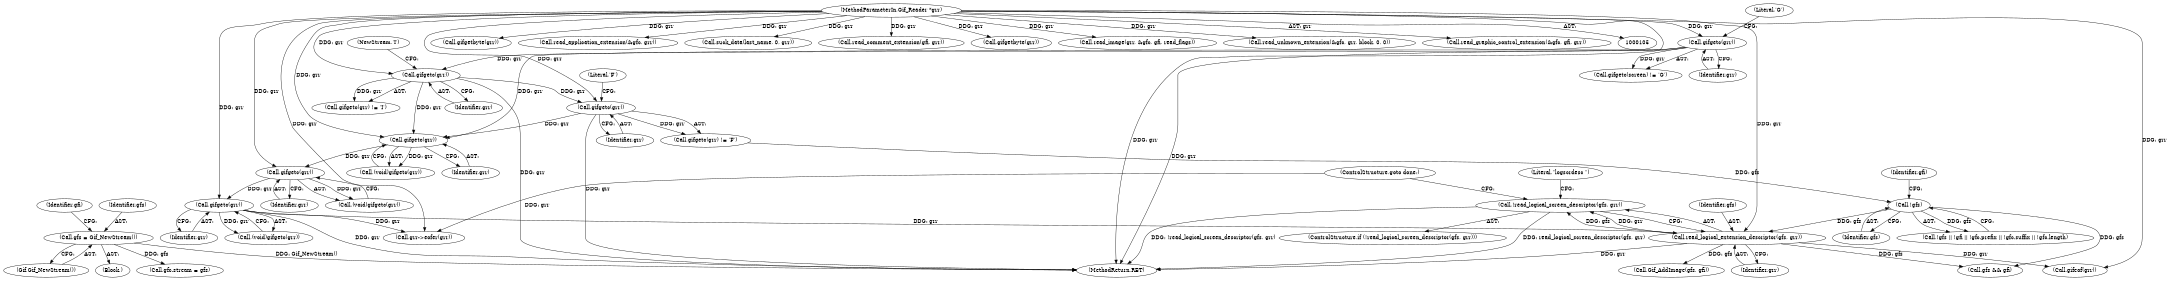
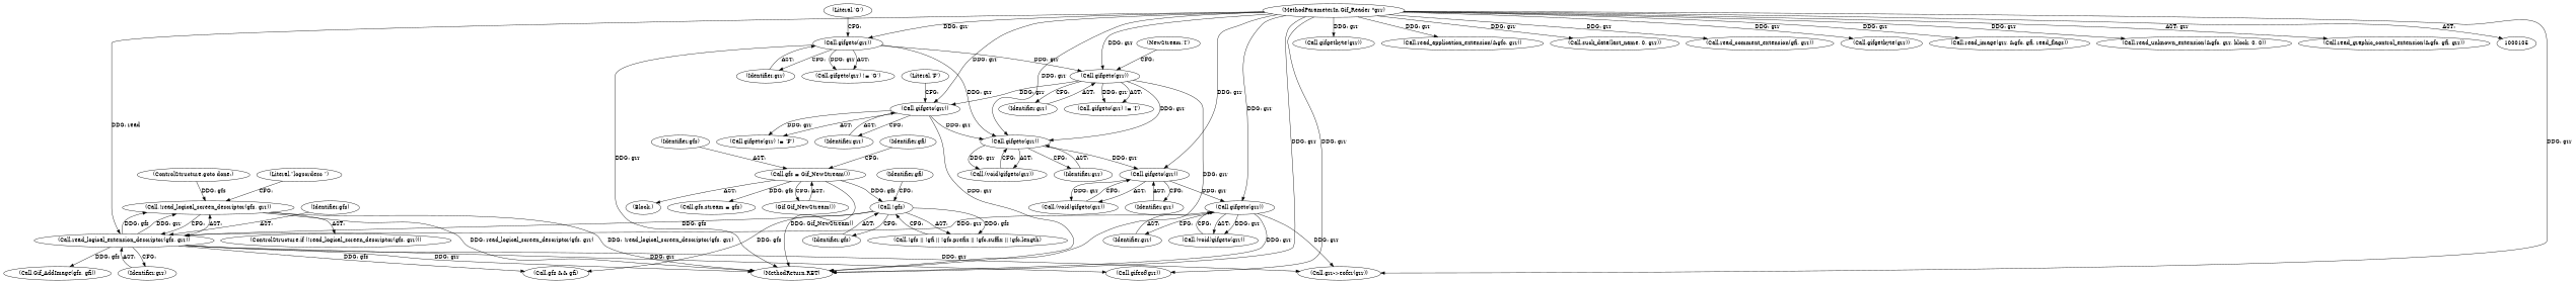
  digraph {
    n1 [label="(Call,!read_logical_screen_descriptor(gfs, grr))"]
    n2 [label="(Call,read_logical_extension_descriptor(gfs, grr))"]
    n3 [label="(MethodReturn,RET)"]
    n4 [label="(ControlStructure,if (!read_logical_screen_descriptor(gfs, grr)))"]
    n5 [label="(Call,gfs && gfi)"]
    n6 [label="(Call,Gif_AddImage(gfs, gfi))"]
    n7 [label="(Identifier,grr)"]
    n8 [label="(Call,gifeof(grr))"]
    n9 [label="(Call,grr->eofer(grr))"]
    n10 [label="(Call,!gfs)"]
    n11 [label="(Identifier,gfs)"]
    n12 [label="(Call,!gfs || !gfi || !gfc.prefix || !gfc.suffix || !gfc.length)"]
    n13 [label="(Call,gfs = Gif_NewStream())"]
    n14 [label="(Gif,Gif_NewStream())"]
    n15 [label="(Block,)"]
    n16 [label="(Call,gfc.stream = gfs)"]
    n17 [label="(Call,gifgetc(grr))"]
    n18 [label="(Identifier,grr)"]
    n19 [label="(Call,(void)gifgetc(grr))"]
    n20 [label="(Call,gifgetc(grr))"]
    n21 [label="(Identifier,grr)"]
    n22 [label="(Call,(void)gifgetc(grr))"]
    n23 [label="(Call,gifgetc(grr))"]
    n24 [label="(Identifier,grr)"]
    n25 [label="(Call,(void)gifgetc(grr))"]
    n26 [label="(Call,gifgetc(grr))"]
    n27 [label="(Call,gifgetc(grr))"]
    n28 [label="(Call,gifgetc(grr) != 'I')"]
    n29 [label="(Identifier,grr)"]
    n30 [label="(Call,gifgetc(grr) != 'F')"]
    n31 [label="(Identifier,grr)"]
    n32 [label="(Call,gifgetc(grr))"]
    n33 [label="(Identifier,grr)"]
-   n34 [label="(Call,gifgetc(screen) != 'G')"]
+   n34 [label="(Call,gifgetc(grr) != 'G')"]
    n35 [label="(MethodParameterIn,Gif_Reader *grr)"]
    n36 [label="(Call,gifgetbyte(grr))"]
    n37 [label="(Call,read_application_extension(&gfc, grr))"]
    n38 [label="(Call,suck_data(last_name, 0, grr))"]
    n39 [label="(Call,read_comment_extension(gfi, grr))"]
    n40 [label="(Call,gifgetbyte(grr))"]
    n41 [label="(Call,read_image(grr, &gfc, gfi, read_flags))"]
    n42 [label="(Call,read_unknown_extension(&gfc, grr, block, 0, 0))"]
    n43 [label="(Call,read_graphic_control_extension(&gfc, gfi, grr))"]
    1000105
    n45 [label="(Identifier,gfs)"]
    n46 [label="(Literal,'G')"]
    n47 [label="(Literal,\"logscrdesc \")"]
    n48 [label="(Identifier,gfi)"]
    n49 [label="(Identifier,gfi)"]
    n50 [label="(Identifier,gfs)"]
    n51 [label="(ControlStructure,goto done;)"]
    n52 [label="(NewStream,'I')"]
    n53 [label="(Literal,'F')"]
    n1 -> n2 [label="CFG: "]
    n1 -> n3 [label="DDG: read_logical_screen_descriptor(gfs, grr)"]
    n1 -> n3 [label="DDG: !read_logical_screen_descriptor(gfs, grr)"]
    n1 -> n4 [label="AST: "]
    n2 -> n1 [label="AST: "]
    n2 -> n1 [label="DDG: gfs"]
    n2 -> n1 [label="DDG: grr"]
    n2 -> n3 [label="DDG: grr"]
    n2 -> n5 [label="DDG: gfs"]
    n2 -> n6 [label="DDG: gfs"]
    n2 -> n7 [label="CFG: "]
    n2 -> n8 [label="DDG: grr"]
-   n51 -> n9 [label="DDG: grr"]
+   n2 -> n9 [label="DDG: grr"]
    n7 -> n2 [label="AST: "]
    n10 -> n2 [label="DDG: gfs"]
    n10 -> n5 [label="DDG: gfs"]
    n10 -> n11 [label="CFG: "]
    n10 -> n12 [label="AST: "]
    n10 -> n12 [label="DDG: gfs"]
    n11 -> n10 [label="AST: "]
    n12 -> n10 [label="CFG: "]
    n13 -> n3 [label="DDG: Gif_NewStream()"]
-   n30 -> n10 [label="DDG: gfs"]
+   n13 -> n10 [label="DDG: gfs"]
    n13 -> n14 [label="CFG: "]
    n13 -> n15 [label="AST: "]
    n13 -> n16 [label="DDG: gfs"]
    n14 -> n13 [label="AST: "]
    n17 -> n2 [label="DDG: grr"]
    n17 -> n3 [label="DDG: grr"]
    n17 -> n9 [label="DDG: grr"]
    n17 -> n18 [label="CFG: "]
    n17 -> n19 [label="AST: "]
    n17 -> n19 [label="DDG: grr"]
    n18 -> n17 [label="AST: "]
    n19 -> n17 [label="CFG: "]
    n20 -> n17 [label="DDG: grr"]
    n20 -> n21 [label="CFG: "]
    n20 -> n22 [label="AST: "]
    n20 -> n22 [label="DDG: grr"]
    n21 -> n20 [label="AST: "]
    n22 -> n20 [label="CFG: "]
    n23 -> n20 [label="DDG: grr"]
    n23 -> n24 [label="CFG: "]
    n23 -> n25 [label="AST: "]
    n23 -> n25 [label="DDG: grr"]
    n24 -> n23 [label="AST: "]
    n25 -> n23 [label="CFG: "]
    n26 -> n3 [label="DDG: grr"]
    n26 -> n23 [label="DDG: grr"]
    n26 -> n27 [label="DDG: grr"]
    n26 -> n28 [label="AST: "]
    n26 -> n28 [label="DDG: grr"]
    n26 -> n29 [label="CFG: "]
    n27 -> n3 [label="DDG: grr"]
    n27 -> n23 [label="DDG: grr"]
    n27 -> n30 [label="AST: "]
    n27 -> n30 [label="DDG: grr"]
    n27 -> n31 [label="CFG: "]
    n29 -> n26 [label="AST: "]
    n31 -> n27 [label="AST: "]
    n32 -> n3 [label="DDG: grr"]
    n32 -> n23 [label="DDG: grr"]
    n32 -> n26 [label="DDG: grr"]
    n32 -> n33 [label="CFG: "]
    n32 -> n34 [label="AST: "]
    n32 -> n34 [label="DDG: grr"]
    n33 -> n32 [label="AST: "]
-   n35 -> n2 [label="DDG: grr"]
+   n35 -> n2 [label="DDG: read"]
    n35 -> n3 [label="DDG: grr"]
    n35 -> n8 [label="DDG: grr"]
    n35 -> n9 [label="DDG: grr"]
    n35 -> n17 [label="DDG: grr"]
    n35 -> n20 [label="DDG: grr"]
    n35 -> n23 [label="DDG: grr"]
    n35 -> n26 [label="DDG: grr"]
    n35 -> n27 [label="DDG: grr"]
    n35 -> n32 [label="DDG: grr"]
    n35 -> n36 [label="DDG: grr"]
    n35 -> n37 [label="DDG: grr"]
    n35 -> n38 [label="DDG: grr"]
    n35 -> n39 [label="DDG: grr"]
    n35 -> n40 [label="DDG: grr"]
    n35 -> n41 [label="DDG: grr"]
    n35 -> n42 [label="DDG: grr"]
    n35 -> n43 [label="AST: grr"]
    n35 -> 1000105 [label="AST: "]
    n45 -> n2 [label="AST: "]
    n46 -> n32 [label="CFG: "]
    n47 -> n1 [label="CFG: "]
    n48 -> n13 [label="CFG: "]
    n49 -> n10 [label="CFG: "]
    n50 -> n13 [label="AST: "]
-   n51 -> n1 [label="CFG: "]
+   n51 -> n1 [label="DDG: gfs"]
    n52 -> n26 [label="CFG: "]
    n53 -> n27 [label="CFG: "]
  }
